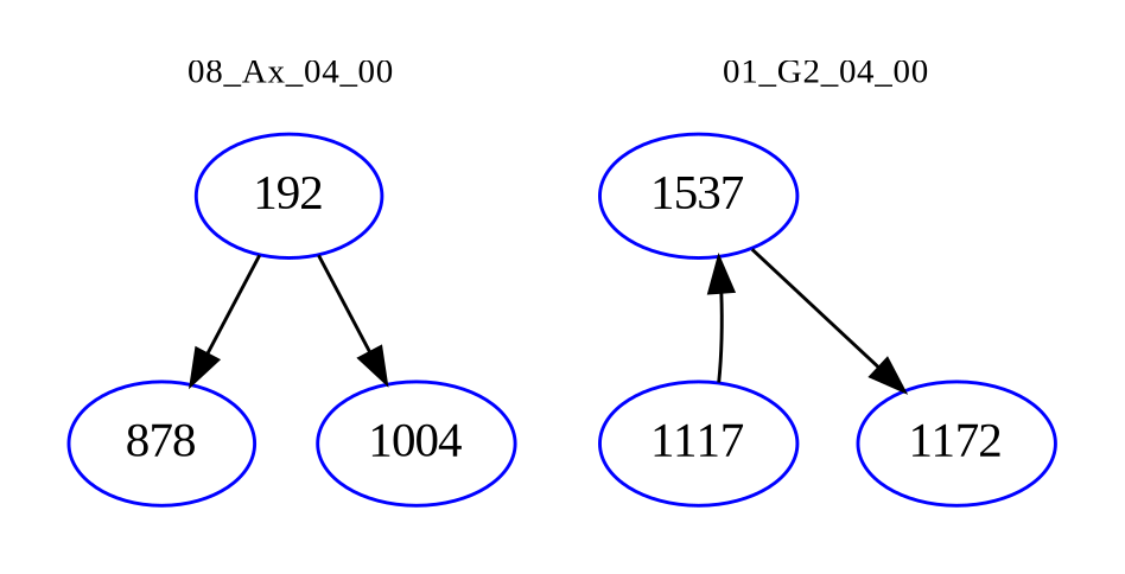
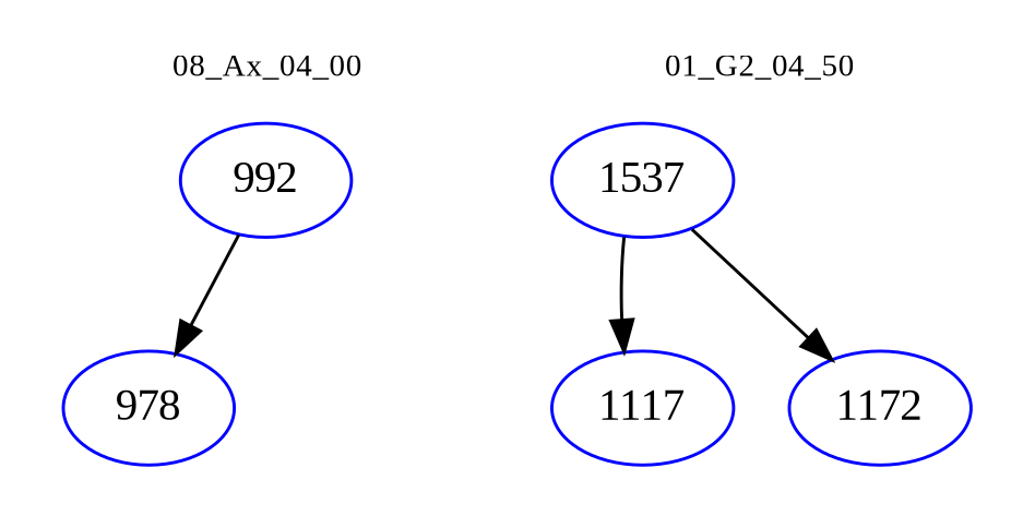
  digraph {
    fontname="Liberation Serif"
    node [color=blue fontname="Liberation Serif"]
    edge [color=black fontname="Liberation Serif"]
-   n1 [label=192]
-   n2 [label=878]
-   n3 [label=1004]
+   n1 [label=992]
+   n2 [label=978]
    n4 [label=1537]
    n5 [label=1117]
    n6 [label=1172]
    subgraph cluster_1 {
      color=white
      fontsize=10
      label="08_Ax_04_00"
      n1
      n2
-     n3
    }
    subgraph cluster_2 {
      color=white
      fontsize=10
-     label="01_G2_04_00"
+     label="01_G2_04_50"
      n4
      n5
      n6
    }
    n1 -> n2
-   n1 -> n3
-   n5 -> n4
+   n4 -> n5
    n4 -> n6
  }
